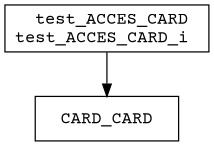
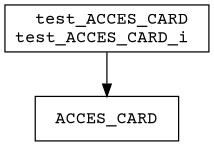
  digraph {
    fontname="Courier Prime"
    node [shape=box fontname="Courier Prime"]
-   n1 [label=CARD_CARD]
+   n1 [label=" ACCES_CARD "]
    n2 [label=" test_ACCES_CARD\ntest_ACCES_CARD_i "]
    n2 -> n1 [fontname="Courier Prime"]
  }
